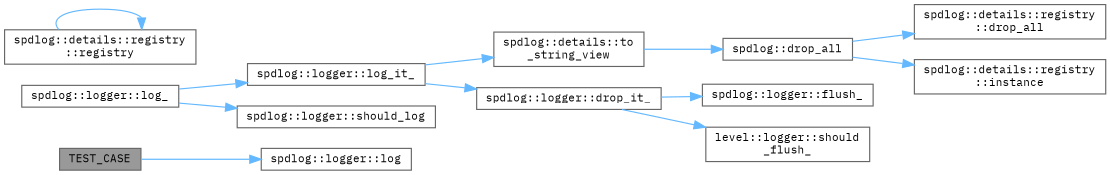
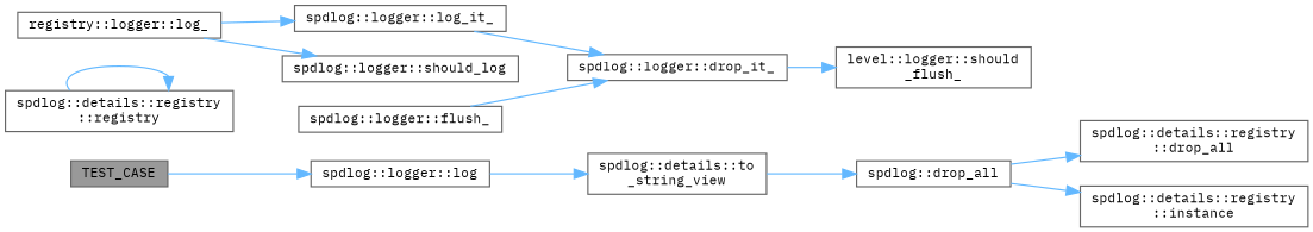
  digraph {
    fontname="IBM Plex Mono"
    rankdir=LR
    node [color=grey40 fillcolor=white fontname="IBM Plex Mono" fontsize=10 shape=box style=filled]
    edge [color=steelblue1 fontname="IBM Plex Mono" fontsize=10 labelfontname=Helvetica labelfontsize=10 style=solid]
    n1 [color=gray40 fillcolor=grey60 fontcolor=black height=0.2 label=TEST_CASE width=0.4]
    n2 [height=0.2 label="spdlog::logger::log" width=0.4]
    n3 [height=0.2 label="spdlog::drop_all" width=0.4]
    n4 [height=0.2 label="spdlog::details::registry\l::drop_all" width=0.4]
    n5 [height=0.2 label="spdlog::details::registry\l::instance" width=0.4]
    n6 [height=0.2 label="spdlog::details::to\l_string_view" width=0.4]
    n7 [height=0.2 label="spdlog::details::registry\l::registry" width=0.4]
-   n8 [height=0.2 label="spdlog::logger::log_" width=0.4]
+   n8 [height=0.2 label="registry::logger::log_" width=0.4]
    n9 [height=0.2 label="spdlog::logger::log_it_" width=0.4]
    n10 [height=0.2 label="spdlog::logger::should_log" width=0.4]
    n11 [height=0.2 label="spdlog::logger::drop_it_" width=0.4]
    n12 [height=0.2 label="spdlog::logger::flush_" width=0.4]
    n13 [height=0.2 label="level::logger::should\l_flush_" width=0.4]
    n1 -> n2
-   n9 -> n6
+   n2 -> n6
    n3 -> n4
    n3 -> n5
    n6 -> n3
    n7 -> n7
    n8 -> n9
    n8 -> n10
    n9 -> n11
-   n11 -> n12
+   n12 -> n11
    n11 -> n13
  }
